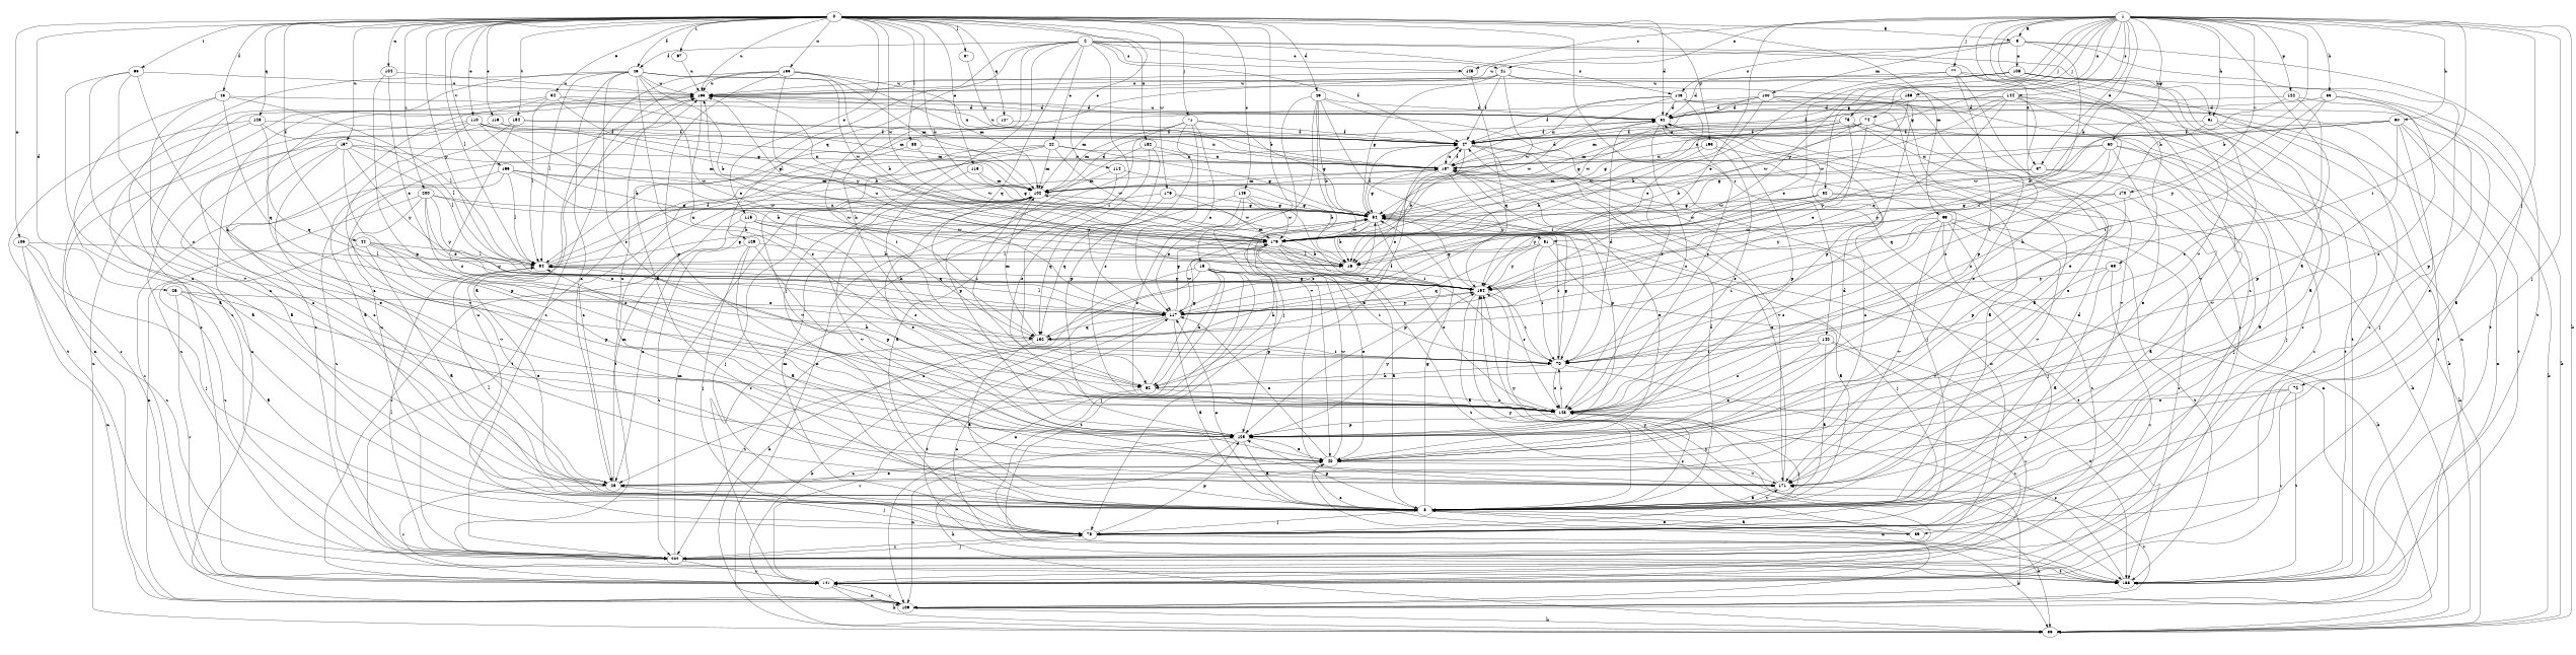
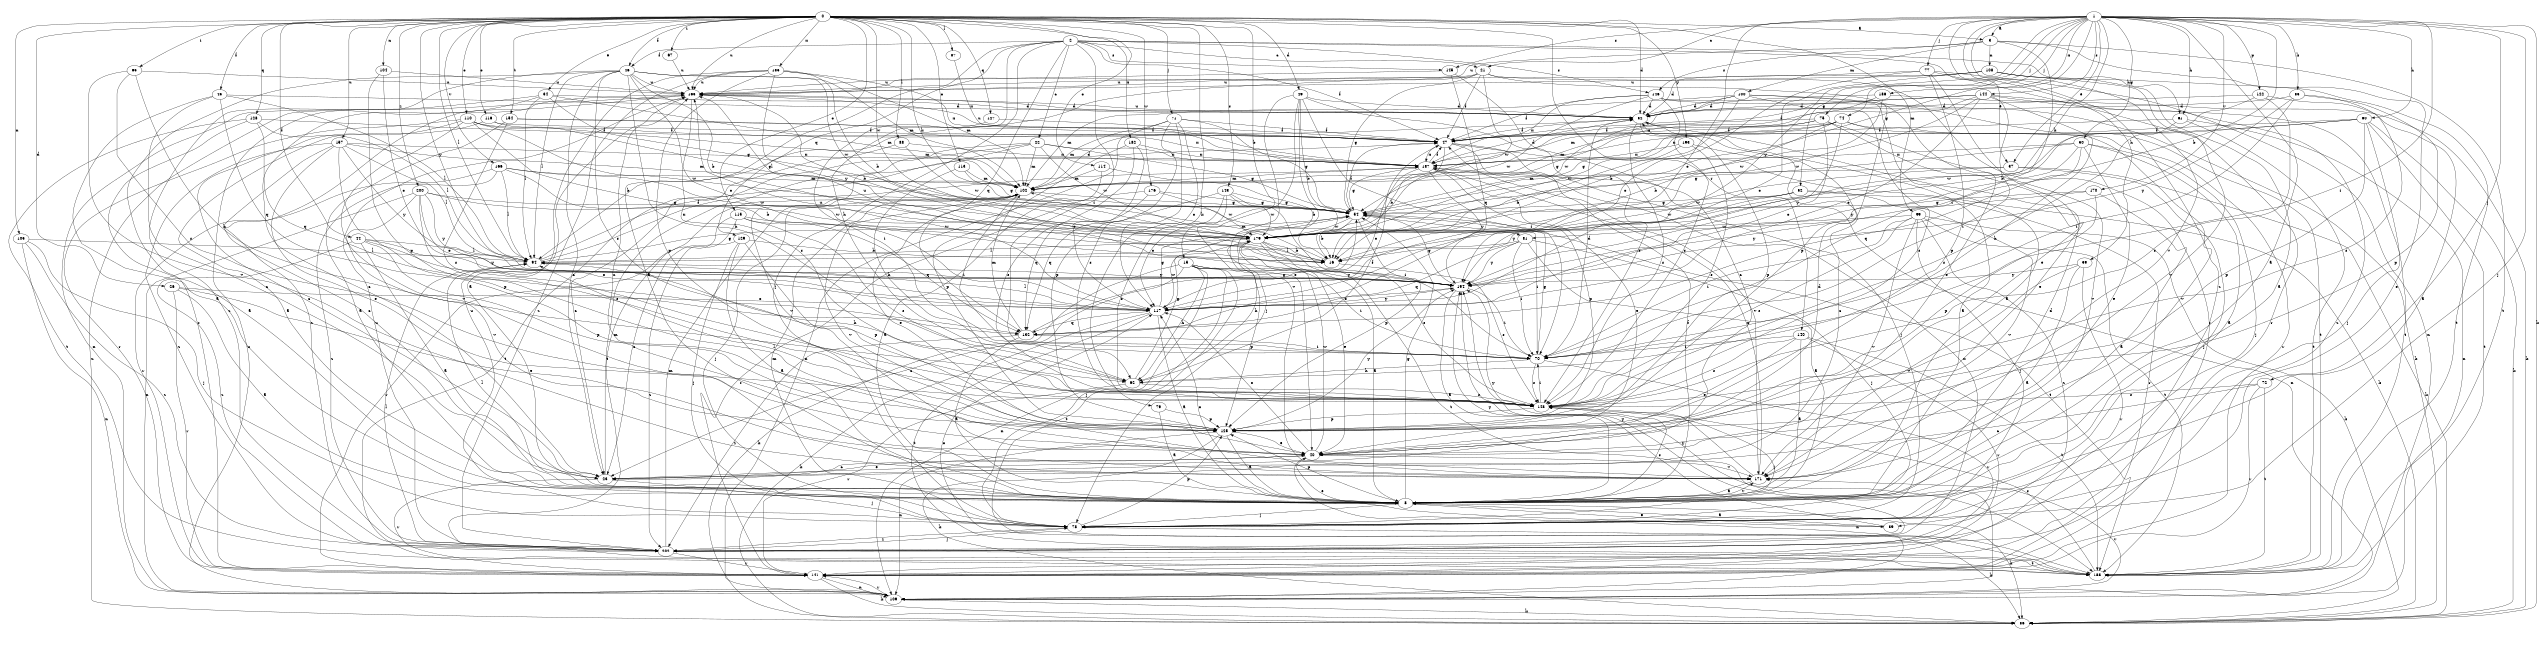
  strict digraph {
    0
    3
    15
    26
    29
    32
    34
    44
    45
    46
    65
    67
    71
+   79
    81
    87
    88
    94
    99
    104
    105
    110
    113
    114
    115
    116
    127
    128
    140
    143
    154
    157
    163
    166
    176
    179
    182
    185
    193
    194
    200
    70
    146
    39
    100
    108
    155
    78
    86
    62
    125
    23
    109
    8
    117
    141
    40
    16
    171
    148
    47
    54
    102
    202
    132
    187
    1
    21
    37
    50
    52
    59
    60
    61
    72
    74
    75
    77
    83
    122
    144
    145
    170
    186
    2
    22
    129
    0 -> 3 [label=a]
    0 -> 15 [label=b]
    0 -> 26 [label=d]
    0 -> 29 [label=d]
    0 -> 32 [label=d]
    0 -> 34 [label=e]
    0 -> 44 [label=f]
    0 -> 45 [label=f]
    0 -> 46 [label=f]
    0 -> 65 [label=i]
    0 -> 67 [label=i]
    0 -> 71 [label=j]
+   0 -> 79 [label=k]
    0 -> 81 [label=k]
    0 -> 87 [label=l]
    0 -> 88 [label=l]
    0 -> 94 [label=l]
    0 -> 99 [label=m]
    0 -> 104 [label=n]
    0 -> 105 [label=n]
    0 -> 110 [label=o]
    0 -> 113 [label=o]
    0 -> 114 [label=o]
    0 -> 115 [label=o]
    0 -> 116 [label=o]
    0 -> 127 [label=q]
    0 -> 128 [label=q]
    0 -> 140 [label=r]
    0 -> 143 [label=s]
    0 -> 154 [label=t]
    0 -> 157 [label=u]
    0 -> 163 [label=u]
    0 -> 166 [label=v]
    0 -> 176 [label=w]
    0 -> 179 [label=w]
    0 -> 182 [label=x]
    0 -> 185 [label=x]
    0 -> 193 [label=y]
    0 -> 194 [label=y]
    0 -> 200 [label=z]
    3 -> 163 [label=u]
    3 -> 70 [label=i]
    3 -> 146 [label=s]
    3 -> 39 [label=e]
    3 -> 100 [label=m]
    3 -> 108 [label=n]
    3 -> 155 [label=t]
    15 -> 194 [label=y]
    15 -> 70 [label=i]
    15 -> 155 [label=t]
    15 -> 78 [label=j]
    15 -> 86 [label=k]
    15 -> 62 [label=h]
    15 -> 125 [label=p]
    15 -> 23 [label=c]
    15 -> 109 [label=n]
    26 -> 8 [label=a]
    26 -> 117 [label=o]
    26 -> 141 [label=r]
    26 -> 40 [label=e]
    29 -> 32 [label=d]
    29 -> 70 [label=i]
    29 -> 78 [label=j]
    29 -> 40 [label=e]
    29 -> 16 [label=b]
    29 -> 171 [label=v]
    29 -> 148 [label=s]
    32 -> 163 [label=u]
    32 -> 125 [label=p]
    32 -> 8 [label=a]
    32 -> 148 [label=s]
    32 -> 47 [label=f]
    34 -> 32 [label=d]
    34 -> 94 [label=l]
    34 -> 23 [label=c]
    34 -> 109 [label=n]
    34 -> 54 [label=g]
    34 -> 102 [label=m]
    44 -> 94 [label=l]
    44 -> 194 [label=y]
    44 -> 125 [label=p]
    44 -> 8 [label=a]
    44 -> 117 [label=o]
    44 -> 202 [label=z]
    45 -> 32 [label=d]
    45 -> 94 [label=l]
    45 -> 23 [label=c]
    45 -> 8 [label=a]
    45 -> 132 [label=q]
    46 -> 94 [label=l]
    46 -> 163 [label=u]
    46 -> 179 [label=w]
    46 -> 62 [label=h]
    46 -> 23 [label=c]
    46 -> 117 [label=o]
    46 -> 141 [label=r]
    46 -> 16 [label=b]
    46 -> 148 [label=s]
    46 -> 102 [label=m]
    46 -> 202 [label=z]
    65 -> 163 [label=u]
    65 -> 62 [label=h]
    65 -> 171 [label=v]
    65 -> 148 [label=s]
    67 -> 163 [label=u]
    71 -> 125 [label=p]
    71 -> 109 [label=n]
    71 -> 117 [label=o]
    71 -> 148 [label=s]
    71 -> 47 [label=f]
    71 -> 54 [label=g]
    71 -> 102 [label=m]
+   79 -> 125 [label=p]
+   79 -> 8 [label=a]
    81 -> 94 [label=l]
    81 -> 194 [label=y]
    81 -> 70 [label=i]
    81 -> 78 [label=j]
    81 -> 8 [label=a]
    81 -> 132 [label=q]
    87 -> 187 [label=x]
    88 -> 179 [label=w]
    88 -> 155 [label=t]
    88 -> 187 [label=x]
    94 -> 194 [label=y]
    94 -> 62 [label=h]
    94 -> 47 [label=f]
    94 -> 54 [label=g]
    94 -> 187 [label=x]
    99 -> 179 [label=w]
    99 -> 70 [label=i]
    99 -> 155 [label=t]
    99 -> 78 [label=j]
    99 -> 86 [label=k]
    99 -> 171 [label=v]
    99 -> 148 [label=s]
    99 -> 202 [label=z]
    104 -> 163 [label=u]
    104 -> 125 [label=p]
    104 -> 117 [label=o]
    105 -> 94 [label=l]
    105 -> 78 [label=j]
    105 -> 109 [label=n]
    105 -> 202 [label=z]
    110 -> 179 [label=w]
    110 -> 23 [label=c]
    110 -> 141 [label=r]
    110 -> 16 [label=b]
    110 -> 171 [label=v]
    110 -> 47 [label=f]
    110 -> 102 [label=m]
    113 -> 62 [label=h]
    113 -> 54 [label=g]
    113 -> 102 [label=m]
    114 -> 8 [label=a]
    114 -> 16 [label=b]
    114 -> 102 [label=m]
    115 -> 179 [label=w]
    115 -> 23 [label=c]
    115 -> 141 [label=r]
    115 -> 148 [label=s]
    115 -> 132 [label=q]
    116 -> 8 [label=a]
    116 -> 47 [label=f]
    116 -> 54 [label=g]
    127 -> 70 [label=i]
    127 -> 47 [label=f]
    128 -> 94 [label=l]
    128 -> 155 [label=t]
    128 -> 8 [label=a]
    128 -> 47 [label=f]
    128 -> 132 [label=q]
    140 -> 70 [label=i]
    140 -> 155 [label=t]
    140 -> 8 [label=a]
    140 -> 141 [label=r]
    140 -> 40 [label=e]
    140 -> 148 [label=s]
    143 -> 179 [label=w]
    143 -> 70 [label=i]
    143 -> 117 [label=o]
    143 -> 148 [label=s]
    143 -> 54 [label=g]
    143 -> 132 [label=q]
    154 -> 8 [label=a]
    154 -> 148 [label=s]
    154 -> 47 [label=f]
    154 -> 187 [label=x]
    157 -> 94 [label=l]
    157 -> 194 [label=y]
    157 -> 125 [label=p]
    157 -> 23 [label=c]
    157 -> 40 [label=e]
    157 -> 102 [label=m]
    157 -> 202 [label=z]
    157 -> 187 [label=x]
    163 -> 32 [label=d]
    163 -> 16 [label=b]
    163 -> 148 [label=s]
    163 -> 202 [label=z]
    166 -> 94 [label=l]
    166 -> 179 [label=w]
    166 -> 141 [label=r]
    166 -> 16 [label=b]
    166 -> 102 [label=m]
    166 -> 202 [label=z]
    176 -> 179 [label=w]
    176 -> 141 [label=r]
    176 -> 54 [label=g]
    176 -> 132 [label=q]
    179 -> 94 [label=l]
    179 -> 155 [label=t]
    179 -> 62 [label=h]
    179 -> 8 [label=a]
    179 -> 40 [label=e]
    179 -> 16 [label=b]
    179 -> 148 [label=s]
    182 -> 125 [label=p]
    182 -> 117 [label=o]
    182 -> 148 [label=s]
    182 -> 187 [label=x]
    185 -> 163 [label=u]
    185 -> 194 [label=y]
    185 -> 125 [label=p]
    185 -> 8 [label=a]
    185 -> 16 [label=b]
    185 -> 102 [label=m]
    185 -> 202 [label=z]
    185 -> 187 [label=x]
    193 -> 23 [label=c]
    193 -> 16 [label=b]
    193 -> 148 [label=s]
    193 -> 187 [label=x]
    194 -> 163 [label=u]
    194 -> 70 [label=i]
    194 -> 8 [label=a]
    194 -> 117 [label=o]
    194 -> 54 [label=g]
    200 -> 179 [label=w]
    200 -> 194 [label=y]
    200 -> 109 [label=n]
    200 -> 117 [label=o]
    200 -> 171 [label=v]
    200 -> 148 [label=s]
    200 -> 54 [label=g]
    70 -> 32 [label=d]
    70 -> 62 [label=h]
    70 -> 141 [label=r]
    70 -> 148 [label=s]
    70 -> 54 [label=g]
    146 -> 32 [label=d]
    146 -> 179 [label=w]
    146 -> 86 [label=k]
    146 -> 8 [label=a]
    146 -> 148 [label=s]
    146 -> 47 [label=f]
    146 -> 187 [label=x]
    39 -> 194 [label=y]
    39 -> 8 [label=a]
    39 -> 40 [label=e]
    100 -> 32 [label=d]
    100 -> 179 [label=w]
    100 -> 155 [label=t]
    100 -> 40 [label=e]
    100 -> 16 [label=b]
    100 -> 148 [label=s]
    100 -> 102 [label=m]
    108 -> 32 [label=d]
    108 -> 163 [label=u]
    108 -> 155 [label=t]
    108 -> 8 [label=a]
    108 -> 117 [label=o]
    108 -> 171 [label=v]
    155 -> 117 [label=o]
    155 -> 148 [label=s]
    78 -> 163 [label=u]
    78 -> 86 [label=k]
    78 -> 125 [label=p]
    78 -> 102 [label=m]
    78 -> 202 [label=z]
    86 -> 163 [label=u]
    62 -> 141 [label=r]
    62 -> 148 [label=s]
    62 -> 47 [label=f]
    62 -> 54 [label=g]
    125 -> 94 [label=l]
    125 -> 194 [label=y]
    125 -> 86 [label=k]
    125 -> 109 [label=n]
    125 -> 8 [label=a]
    125 -> 40 [label=e]
    23 -> 78 [label=j]
    23 -> 141 [label=r]
    23 -> 40 [label=e]
    23 -> 102 [label=m]
    109 -> 163 [label=u]
    109 -> 194 [label=y]
    109 -> 86 [label=k]
    109 -> 141 [label=r]
    109 -> 171 [label=v]
    8 -> 32 [label=d]
    8 -> 94 [label=l]
    8 -> 39 [label=e]
    8 -> 78 [label=j]
    8 -> 86 [label=k]
    8 -> 125 [label=p]
    8 -> 117 [label=o]
    8 -> 171 [label=v]
    8 -> 148 [label=s]
    8 -> 47 [label=f]
    8 -> 54 [label=g]
    117 -> 94 [label=l]
    117 -> 163 [label=u]
    117 -> 179 [label=w]
    117 -> 194 [label=y]
    117 -> 155 [label=t]
    117 -> 86 [label=k]
    117 -> 8 [label=a]
    117 -> 54 [label=g]
    117 -> 132 [label=q]
    141 -> 86 [label=k]
    141 -> 109 [label=n]
    40 -> 32 [label=d]
    40 -> 163 [label=u]
    40 -> 179 [label=w]
    40 -> 23 [label=c]
    40 -> 109 [label=n]
    40 -> 117 [label=o]
    40 -> 171 [label=v]
    16 -> 148 [label=s]
    16 -> 102 [label=m]
    171 -> 194 [label=y]
    171 -> 8 [label=a]
    171 -> 187 [label=x]
    148 -> 70 [label=i]
    148 -> 78 [label=j]
    148 -> 125 [label=p]
    47 -> 163 [label=u]
    47 -> 78 [label=j]
    47 -> 86 [label=k]
    47 -> 16 [label=b]
    47 -> 171 [label=v]
    47 -> 187 [label=x]
    54 -> 179 [label=w]
    54 -> 70 [label=i]
    54 -> 155 [label=t]
    54 -> 125 [label=p]
    54 -> 16 [label=b]
    54 -> 47 [label=f]
    102 -> 32 [label=d]
    102 -> 70 [label=i]
    102 -> 78 [label=j]
    102 -> 40 [label=e]
    102 -> 171 [label=v]
    102 -> 54 [label=g]
    202 -> 94 [label=l]
    202 -> 163 [label=u]
    202 -> 194 [label=y]
    202 -> 155 [label=t]
    202 -> 78 [label=j]
    202 -> 141 [label=r]
    202 -> 102 [label=m]
    202 -> 187 [label=x]
    132 -> 70 [label=i]
    132 -> 8 [label=a]
    132 -> 54 [label=g]
    132 -> 102 [label=m]
    132 -> 202 [label=z]
    187 -> 32 [label=d]
    187 -> 194 [label=y]
    187 -> 125 [label=p]
    187 -> 109 [label=n]
    187 -> 117 [label=o]
    187 -> 40 [label=e]
    187 -> 47 [label=f]
    187 -> 54 [label=g]
    187 -> 102 [label=m]
    1 -> 3 [label=a]
    1 -> 81 [label=k]
    1 -> 194 [label=y]
    1 -> 70 [label=i]
    1 -> 78 [label=j]
    1 -> 86 [label=k]
    1 -> 8 [label=a]
    1 -> 117 [label=o]
    1 -> 16 [label=b]
    1 -> 171 [label=v]
    1 -> 54 [label=g]
    1 -> 202 [label=z]
    1 -> 21 [label=c]
    1 -> 37 [label=e]
    1 -> 50 [label=g]
    1 -> 52 [label=g]
    1 -> 59 [label=h]
    1 -> 60 [label=h]
    1 -> 61 [label=h]
    1 -> 72 [label=j]
    1 -> 74 [label=j]
    1 -> 75 [label=j]
    1 -> 77 [label=j]
    1 -> 83 [label=k]
    1 -> 122 [label=p]
    1 -> 144 [label=s]
    1 -> 145 [label=s]
    1 -> 170 [label=v]
    1 -> 186 [label=x]
    21 -> 94 [label=l]
    21 -> 163 [label=u]
    21 -> 179 [label=w]
    21 -> 125 [label=p]
    21 -> 141 [label=r]
    21 -> 47 [label=f]
    21 -> 54 [label=g]
    37 -> 179 [label=w]
    37 -> 78 [label=j]
    37 -> 86 [label=k]
    37 -> 102 [label=m]
    50 -> 194 [label=y]
    50 -> 78 [label=j]
    50 -> 8 [label=a]
    50 -> 40 [label=e]
    50 -> 54 [label=g]
    50 -> 132 [label=q]
    50 -> 187 [label=x]
    52 -> 179 [label=w]
    52 -> 194 [label=y]
    52 -> 141 [label=r]
    52 -> 171 [label=v]
    52 -> 54 [label=g]
    59 -> 194 [label=y]
    59 -> 8 [label=a]
    59 -> 141 [label=r]
    59 -> 171 [label=v]
    60 -> 179 [label=w]
    60 -> 155 [label=t]
    60 -> 78 [label=j]
    60 -> 86 [label=k]
    60 -> 125 [label=p]
    60 -> 47 [label=f]
    60 -> 187 [label=x]
    61 -> 155 [label=t]
    61 -> 109 [label=n]
    61 -> 148 [label=s]
    61 -> 47 [label=f]
    72 -> 155 [label=t]
    72 -> 23 [label=c]
    72 -> 141 [label=r]
    72 -> 148 [label=s]
    74 -> 179 [label=w]
    74 -> 194 [label=y]
    74 -> 141 [label=r]
    74 -> 16 [label=b]
    74 -> 171 [label=v]
    74 -> 47 [label=f]
    74 -> 54 [label=g]
    75 -> 117 [label=o]
    75 -> 40 [label=e]
    75 -> 171 [label=v]
    75 -> 47 [label=f]
    75 -> 54 [label=g]
    75 -> 102 [label=m]
    77 -> 163 [label=u]
    77 -> 125 [label=p]
    77 -> 109 [label=n]
    77 -> 117 [label=o]
    77 -> 141 [label=r]
    77 -> 40 [label=e]
    83 -> 32 [label=d]
    83 -> 194 [label=y]
    83 -> 70 [label=i]
    83 -> 125 [label=p]
    83 -> 148 [label=s]
    122 -> 32 [label=d]
    122 -> 8 [label=a]
    122 -> 16 [label=b]
    122 -> 148 [label=s]
    144 -> 32 [label=d]
    144 -> 179 [label=w]
    144 -> 70 [label=i]
    144 -> 155 [label=t]
    144 -> 62 [label=h]
    144 -> 117 [label=o]
    144 -> 47 [label=f]
    144 -> 202 [label=z]
    144 -> 187 [label=x]
    145 -> 163 [label=u]
-   65 -> 23 [label=c]
+   145 -> 23 [label=c]
    145 -> 132 [label=q]
    170 -> 194 [label=y]
    170 -> 125 [label=p]
    170 -> 8 [label=a]
    170 -> 54 [label=g]
    186 -> 32 [label=d]
    186 -> 179 [label=w]
    186 -> 86 [label=k]
    186 -> 102 [label=m]
    2 -> 46 [label=f]
    2 -> 70 [label=i]
    2 -> 146 [label=s]
    2 -> 78 [label=j]
    2 -> 62 [label=h]
    2 -> 8 [label=a]
    2 -> 47 [label=f]
    2 -> 132 [label=q]
    2 -> 21 [label=c]
    2 -> 37 [label=e]
    2 -> 61 [label=h]
    2 -> 145 [label=s]
    2 -> 22 [label=c]
    2 -> 129 [label=q]
    22 -> 179 [label=w]
    22 -> 155 [label=t]
    22 -> 23 [label=c]
    22 -> 171 [label=v]
    22 -> 54 [label=g]
    22 -> 102 [label=m]
    22 -> 187 [label=x]
    129 -> 78 [label=j]
    129 -> 125 [label=p]
    129 -> 8 [label=a]
    129 -> 16 [label=b]
    129 -> 202 [label=z]
  }
